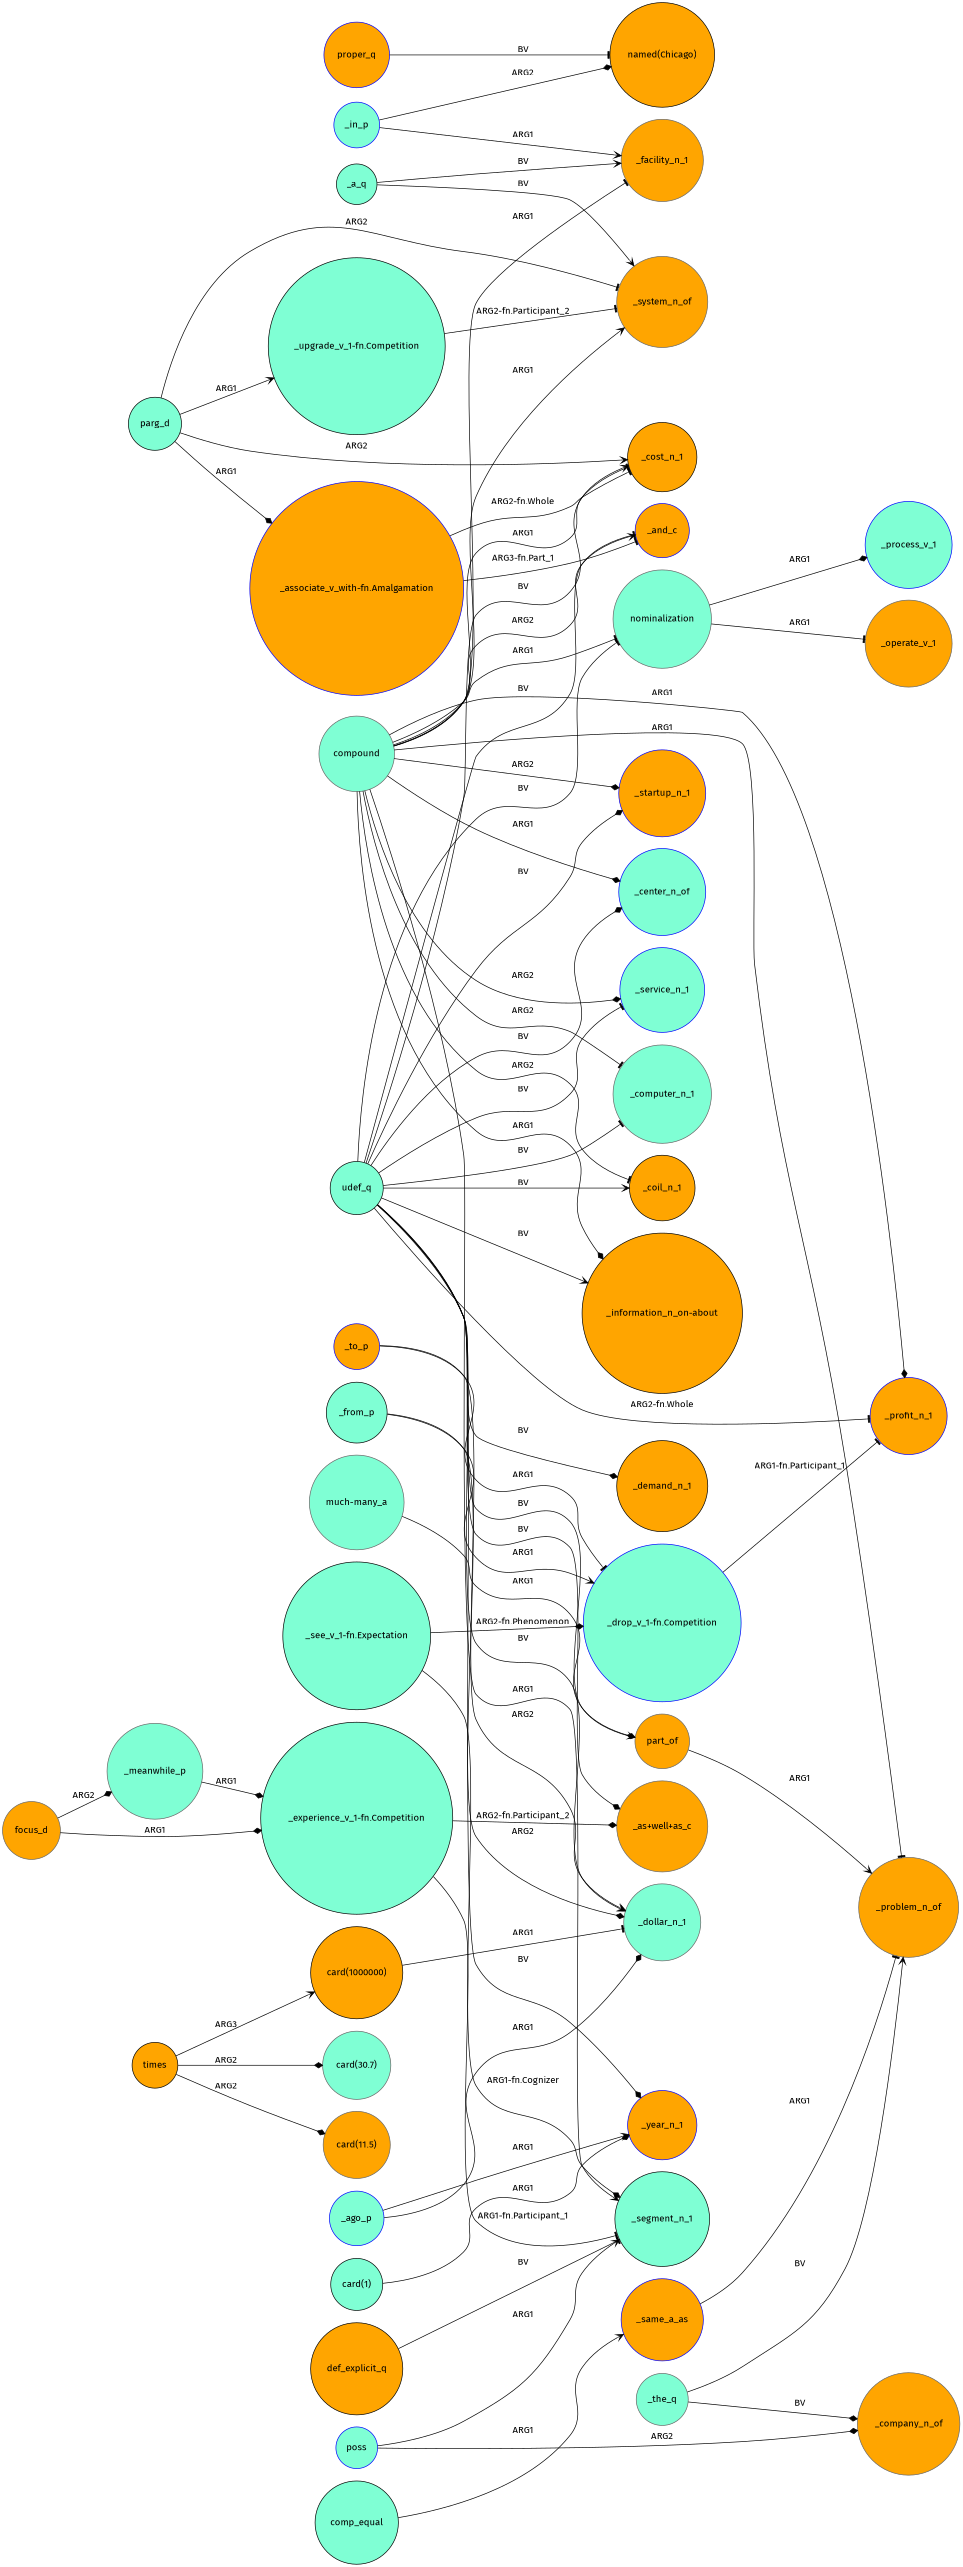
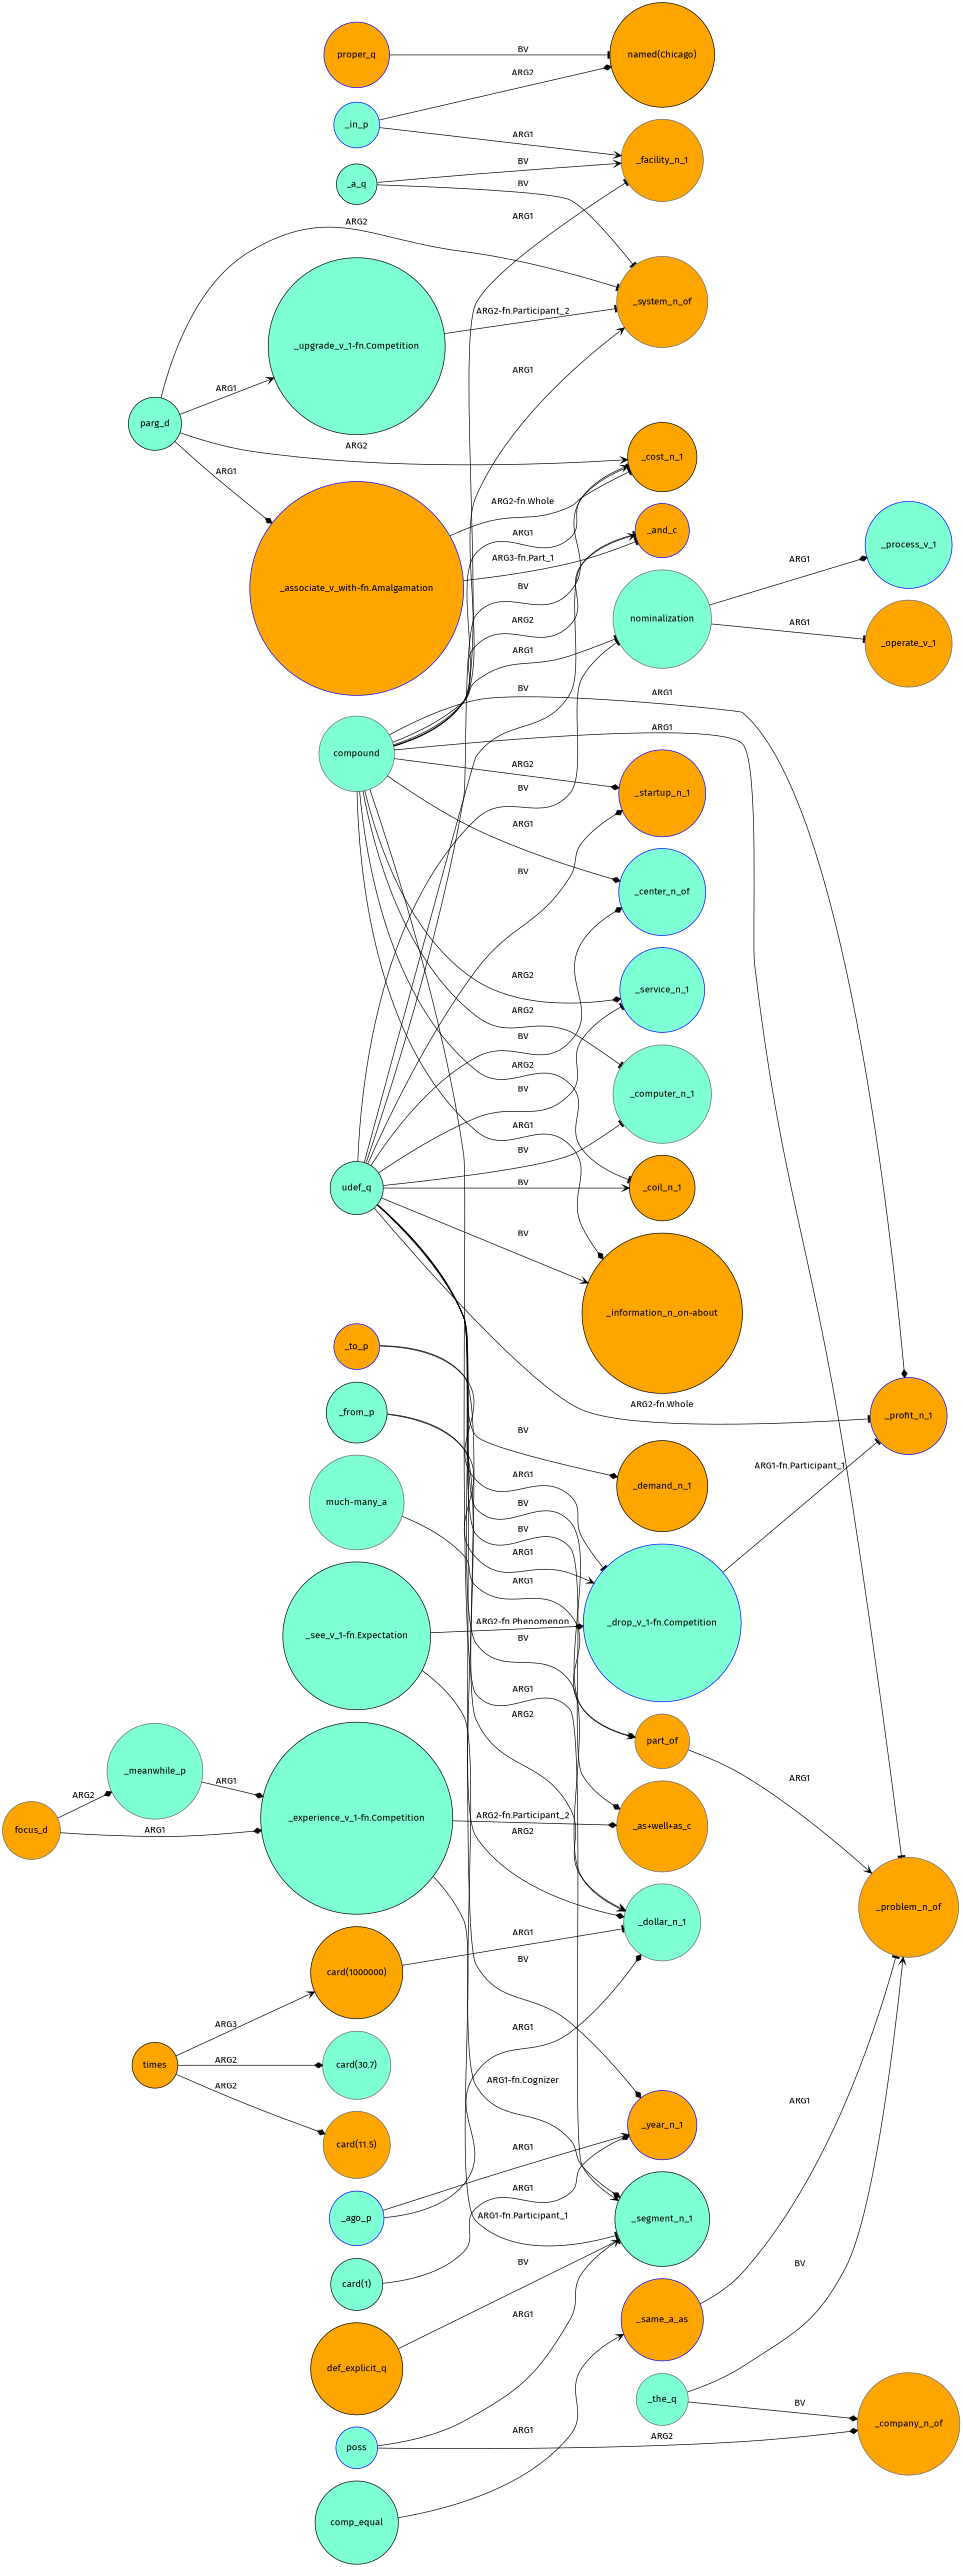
  digraph {
    fontname="Fira Sans"
    rankdir=LR
    node [color=black fillcolor=orange fontname="Fira Sans" shape=circle style=filled]
    edge [arrowhead=diamond fontname="Fira Sans"]
    proper_q [color=blue]
    "named(Chicago)"
    parg_d [fillcolor=aquamarine]
    "_upgrade_v_1-fn.Competition" [fillcolor=aquamarine]
    _system_n_of [color=gray40]
    _cost_n_1
    "_associate_v_with-fn.Amalgamation" [color=blue]
    _and_c [color=blue]
    compound [color=gray40 fillcolor=aquamarine]
    _service_n_1 [color=blue fillcolor=aquamarine]
    _facility_n_1 [color=gray40]
    _coil_n_1
    "_information_n_on-about"
    _center_n_of [color=blue fillcolor=aquamarine]
    _problem_n_of [color=gray40]
    _segment_n_1 [fillcolor=aquamarine]
    nominalization [color=gray40 fillcolor=aquamarine]
    _computer_n_1 [color=gray40 fillcolor=aquamarine]
    _profit_n_1 [color=blue]
    _startup_n_1 [color=blue]
    _operate_v_1 [color=gray40]
    _process_v_1 [color=blue fillcolor=aquamarine]
    _in_p [color=blue fillcolor=aquamarine]
    udef_q [fillcolor=aquamarine]
    _dollar_n_1 [color=gray40 fillcolor=aquamarine]
    part_of [color=gray40]
    _year_n_1 [color=blue]
    _demand_n_1
    "_as+well+as_c" [color=gray40]
    _a_q [fillcolor=aquamarine]
    _to_p [color=blue]
    "_drop_v_1-fn.Competition" [color=blue fillcolor=aquamarine]
    _ago_p [color=blue fillcolor=aquamarine]
    "card(30.7)" [color=gray40 fillcolor=aquamarine]
    times
    "card(1000000)"
    "card(11.5)" [color=gray40]
    "card(1)" [fillcolor=aquamarine]
    "_see_v_1-fn.Expectation" [fillcolor=aquamarine]
    _the_q [color=gray40 fillcolor=aquamarine]
    _company_n_of [color=gray40]
    _meanwhile_p [color=gray40 fillcolor=aquamarine]
    "_experience_v_1-fn.Competition" [fillcolor=aquamarine]
    poss [color=blue fillcolor=aquamarine]
    focus_d [color=gray40]
    "much-many_a" [color=gray40 fillcolor=aquamarine]
    def_explicit_q
    _from_p [fillcolor=aquamarine]
    comp_equal [fillcolor=aquamarine]
    _same_a_as [color=blue]
    proper_q -> "named(Chicago)" [arrowhead=tee label=BV]
    parg_d -> "_upgrade_v_1-fn.Competition" [arrowhead=vee label=ARG1]
    parg_d -> _system_n_of [arrowhead=tee label=ARG2]
    parg_d -> _cost_n_1 [arrowhead=vee label=ARG2]
    parg_d -> "_associate_v_with-fn.Amalgamation" [label=ARG1]
    "_upgrade_v_1-fn.Competition" -> _system_n_of [arrowhead=tee label="ARG2-fn.Participant_2"]
    "_associate_v_with-fn.Amalgamation" -> _cost_n_1 [arrowhead=tee label="ARG2-fn.Whole"]
    "_associate_v_with-fn.Amalgamation" -> _and_c [arrowhead=tee label="ARG3-fn.Part_1"]
    compound -> _system_n_of [arrowhead=vee label=ARG1]
    compound -> _cost_n_1 [arrowhead=tee label=ARG1]
    compound -> _and_c [arrowhead=vee label=ARG2]
    compound -> _service_n_1 [label=ARG2]
    compound -> _facility_n_1 [arrowhead=tee label=ARG1]
    compound -> _coil_n_1 [arrowhead=tee label=ARG2]
    compound -> "_information_n_on-about" [label=ARG1]
    compound -> _center_n_of [label=ARG1]
    compound -> _problem_n_of [arrowhead=tee label=ARG1]
    compound -> _segment_n_1 [arrowhead=vee label=ARG1]
    compound -> nominalization [arrowhead=tee label=ARG1]
    compound -> _computer_n_1 [arrowhead=tee label=ARG2]
    compound -> _profit_n_1 [label=ARG1]
    compound -> _startup_n_1 [label=ARG2]
    nominalization -> _operate_v_1 [arrowhead=tee label=ARG1]
    nominalization -> _process_v_1 [label=ARG1]
    _in_p -> "named(Chicago)" [label=ARG2]
    _in_p -> _facility_n_1 [arrowhead=vee label=ARG1]
    udef_q -> _cost_n_1 [arrowhead=vee label=BV]
    udef_q -> _and_c [arrowhead=tee label=BV]
    udef_q -> _service_n_1 [arrowhead=tee label=BV]
    udef_q -> _coil_n_1 [arrowhead=vee label=BV]
    udef_q -> "_information_n_on-about" [arrowhead=vee label=BV]
    udef_q -> _center_n_of [label=BV]
    udef_q -> nominalization [arrowhead=tee label=BV]
    udef_q -> _computer_n_1 [arrowhead=tee label=BV]
    udef_q -> _profit_n_1 [arrowhead=tee label="ARG2-fn.Whole"]
    udef_q -> _startup_n_1 [label=BV]
    udef_q -> _dollar_n_1 [arrowhead=vee label=BV]
    udef_q -> part_of [arrowhead=vee label=BV]
    udef_q -> _year_n_1 [label=BV]
    udef_q -> _demand_n_1 [label=BV]
    udef_q -> "_as+well+as_c" [label=BV]
    part_of -> _problem_n_of [arrowhead=vee label=ARG1]
-   _a_q -> _system_n_of [arrowhead=vee label=BV]
+   _a_q -> _system_n_of [arrowhead=tee label=BV]
    _a_q -> _facility_n_1 [arrowhead=vee label=BV]
    _to_p -> _dollar_n_1 [arrowhead=vee label=ARG2]
    _to_p -> "_drop_v_1-fn.Competition" [arrowhead=tee label=ARG1]
    "_drop_v_1-fn.Competition" -> _profit_n_1 [arrowhead=tee label="ARG1-fn.Participant_1"]
    _ago_p -> _dollar_n_1 [label=ARG1]
    _ago_p -> _year_n_1 [arrowhead=vee label=ARG1]
    times -> "card(30.7)" [label=ARG2]
    times -> "card(1000000)" [arrowhead=vee label=ARG3]
    times -> "card(11.5)" [label=ARG2]
    "card(1000000)" -> _dollar_n_1 [arrowhead=tee label=ARG1]
    "card(1)" -> _year_n_1 [label=ARG1]
    "_see_v_1-fn.Expectation" -> _segment_n_1 [label="ARG1-fn.Cognizer"]
    "_see_v_1-fn.Expectation" -> "_drop_v_1-fn.Competition" [label="ARG2-fn.Phenomenon"]
    _the_q -> _problem_n_of [arrowhead=vee label=BV]
    _the_q -> _company_n_of [label=BV]
    _meanwhile_p -> "_experience_v_1-fn.Competition" [label=ARG1]
    "_experience_v_1-fn.Competition" -> _segment_n_1 [arrowhead=tee label="ARG1-fn.Participant_1"]
    "_experience_v_1-fn.Competition" -> "_as+well+as_c" [label="ARG2-fn.Participant_2"]
    poss -> _segment_n_1 [arrowhead=vee label=ARG1]
    poss -> _company_n_of [label=ARG2]
    focus_d -> _meanwhile_p [label=ARG2]
    focus_d -> "_experience_v_1-fn.Competition" [label=ARG1]
    "much-many_a" -> part_of [label=ARG1]
    def_explicit_q -> _segment_n_1 [arrowhead=tee label=BV]
    _from_p -> _dollar_n_1 [label=ARG2]
    _from_p -> "_drop_v_1-fn.Competition" [arrowhead=vee label=ARG1]
    comp_equal -> _same_a_as [arrowhead=vee label=ARG1]
    _same_a_as -> _problem_n_of [arrowhead=tee label=ARG1]
  }
